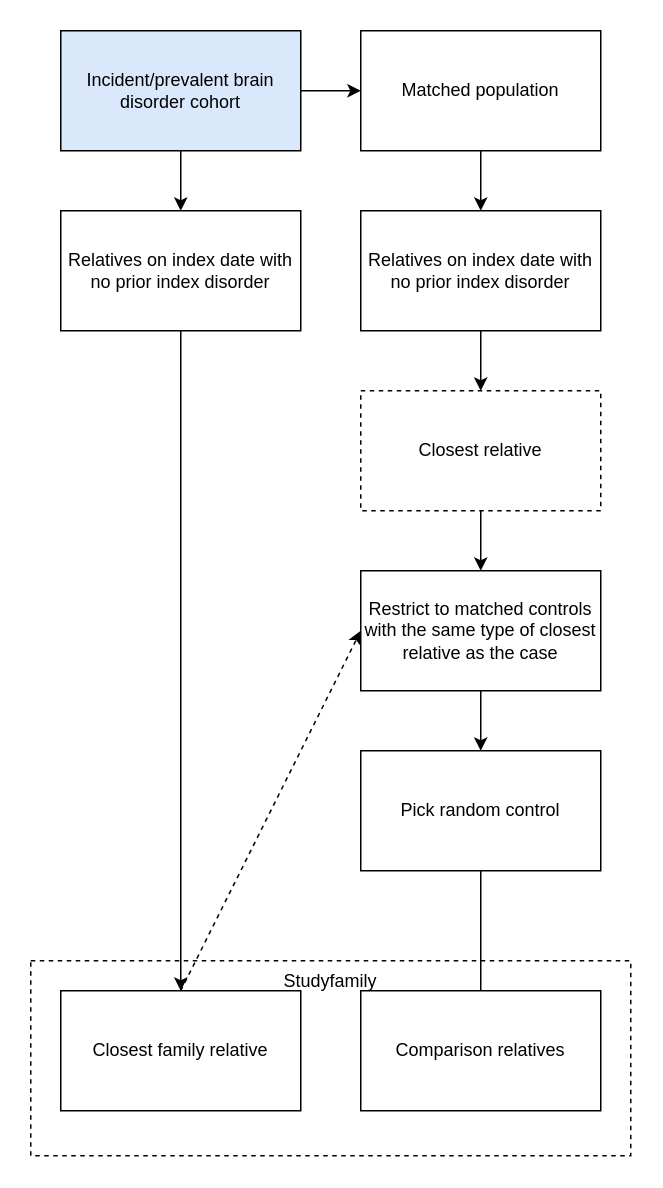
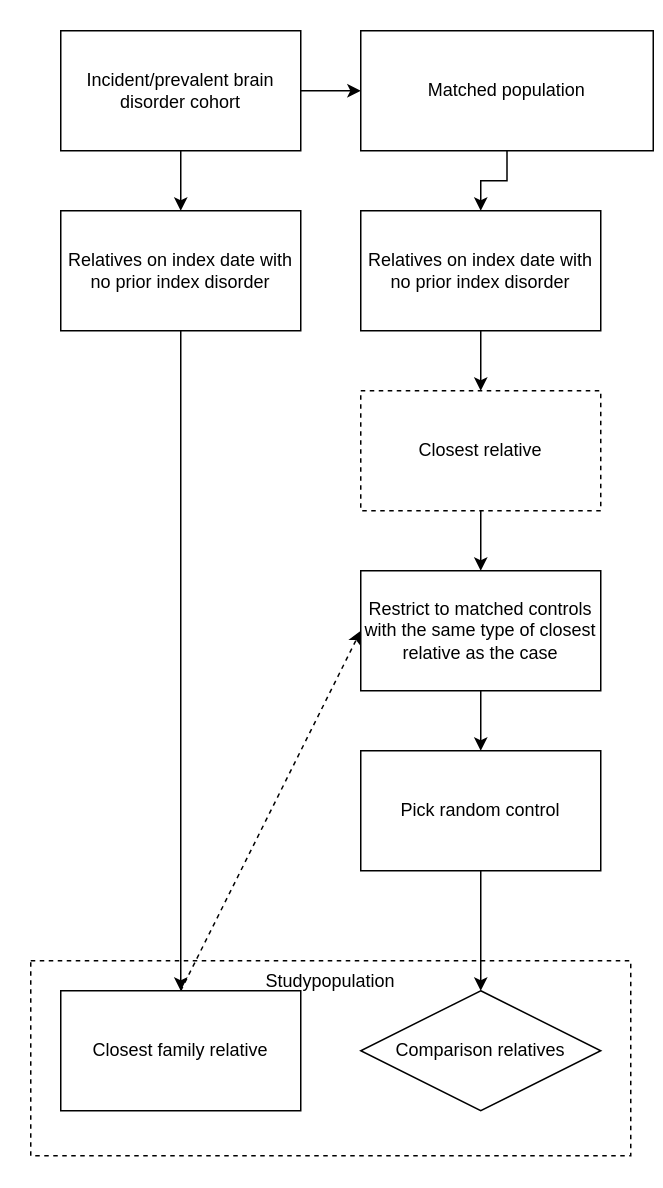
  <mxCell id="0" />
  <mxCell id="1" parent="0" />
- <mxCell id="2" value="Study&lt;span style=&quot;background-color: transparent; color: light-dark(rgb(0, 0, 0), rgb(255, 255, 255));&quot;&gt;family&lt;/span&gt;" style="rounded=0;whiteSpace=wrap;html=1;fillColor=none;dashed=1;verticalAlign=top;" parent="1" vertex="1"><mxGeometry x="20" y="640" width="400" height="130" as="geometry" /></mxCell>
+ <mxCell id="2" value="Study&lt;span style=&quot;background-color: transparent; color: light-dark(rgb(0, 0, 0), rgb(255, 255, 255));&quot;&gt;population&lt;/span&gt;" style="rounded=0;whiteSpace=wrap;html=1;fillColor=none;dashed=1;verticalAlign=top;" parent="1" vertex="1"><mxGeometry x="20" y="640" width="400" height="130" as="geometry" /></mxCell>
  <mxCell id="3" style="edgeStyle=orthogonalEdgeStyle;rounded=0;orthogonalLoop=1;jettySize=auto;html=1;exitX=0.5;exitY=1;exitDx=0;exitDy=0;" parent="1" source="5" target="8" edge="1"><mxGeometry relative="1" as="geometry" /></mxCell>
  <mxCell id="4" value="" style="edgeStyle=orthogonalEdgeStyle;rounded=0;orthogonalLoop=1;jettySize=auto;html=1;" parent="1" source="5" target="7" edge="1"><mxGeometry relative="1" as="geometry" /></mxCell>
- <mxCell id="5" value="Incident/prevalent brain disorder cohort" style="rounded=0;whiteSpace=wrap;html=1;fillColor=#dae8fc;" parent="1" vertex="1"><mxGeometry x="40" y="20" width="160" height="80" as="geometry" /></mxCell>
+ <mxCell id="5" value="Incident/prevalent brain disorder cohort" style="rounded=0;whiteSpace=wrap;html=1;" parent="1" vertex="1"><mxGeometry x="40" y="20" width="160" height="80" as="geometry" /></mxCell>
  <mxCell id="6" value="" style="edgeStyle=orthogonalEdgeStyle;rounded=0;orthogonalLoop=1;jettySize=auto;html=1;" parent="1" source="7" target="10" edge="1"><mxGeometry relative="1" as="geometry" /></mxCell>
- <mxCell id="7" value="&lt;div&gt;Matched population&lt;/div&gt;" style="rounded=0;whiteSpace=wrap;html=1;" parent="1" vertex="1"><mxGeometry x="240" y="20" width="160" height="80" as="geometry" /></mxCell>
+ <mxCell id="7" value="&lt;div&gt;Matched population&lt;/div&gt;" style="rounded=0;whiteSpace=wrap;html=1;" parent="1" vertex="1"><mxGeometry x="240" y="20" width="195" height="80" as="geometry" /></mxCell>
  <mxCell id="8" value="Relatives on index date with no prior index disorder" style="rounded=0;whiteSpace=wrap;html=1;" parent="1" vertex="1"><mxGeometry x="40" y="140" width="160" height="80" as="geometry" /></mxCell>
  <mxCell id="9" value="" style="edgeStyle=orthogonalEdgeStyle;rounded=0;orthogonalLoop=1;jettySize=auto;html=1;" parent="1" source="10" target="15" edge="1"><mxGeometry relative="1" as="geometry" /></mxCell>
  <mxCell id="10" value="Relatives on index date with no prior index disorder" style="rounded=0;whiteSpace=wrap;html=1;" parent="1" vertex="1"><mxGeometry x="240" y="140" width="160" height="80" as="geometry" /></mxCell>
  <mxCell id="11" value="Closest family relative" style="rounded=0;whiteSpace=wrap;html=1;" parent="1" vertex="1"><mxGeometry x="40" y="660" width="160" height="80" as="geometry" /></mxCell>
  <mxCell id="12" value="" style="edgeStyle=orthogonalEdgeStyle;rounded=0;orthogonalLoop=1;jettySize=auto;html=1;" edge="1" parent="1" source="13" target="20"><mxGeometry relative="1" as="geometry" /></mxCell>
  <mxCell id="13" value="Restrict to matched controls with the same type of closest relative as the case" style="rounded=0;whiteSpace=wrap;html=1;" parent="1" vertex="1"><mxGeometry x="240" y="380" width="160" height="80" as="geometry" /></mxCell>
  <mxCell id="14" value="" style="edgeStyle=orthogonalEdgeStyle;rounded=0;orthogonalLoop=1;jettySize=auto;html=1;" parent="1" source="15" target="13" edge="1"><mxGeometry relative="1" as="geometry" /></mxCell>
  <mxCell id="15" value="Closest relative" style="rounded=0;whiteSpace=wrap;html=1;dashed=1;" parent="1" vertex="1"><mxGeometry x="240" y="260" width="160" height="80" as="geometry" /></mxCell>
- <mxCell id="16" value="Comparison relatives" style="rounded=0;whiteSpace=wrap;html=1;" parent="1" vertex="1"><mxGeometry x="240" y="660" width="160" height="80" as="geometry" /></mxCell>
+ <mxCell id="16" value="Comparison relatives" style="rhombus;whiteSpace=wrap;html=1;" parent="1" vertex="1"><mxGeometry x="240" y="660" width="160" height="80" as="geometry" /></mxCell>
  <mxCell id="17" value="" style="endArrow=classic;html=1;rounded=0;entryX=0;entryY=0.5;entryDx=0;entryDy=0;dashed=1;exitX=0.5;exitY=0;exitDx=0;exitDy=0;" parent="1" source="11" target="13" edge="1"><mxGeometry width="50" height="50" relative="1" as="geometry"><mxPoint x="120.96" y="490" as="sourcePoint" /><mxPoint x="240" y="739" as="targetPoint" /></mxGeometry></mxCell>
  <mxCell id="18" value="" style="endArrow=classic;html=1;rounded=0;entryX=0.5;entryY=0;entryDx=0;entryDy=0;exitX=0.5;exitY=1;exitDx=0;exitDy=0;" parent="1" source="8" target="11" edge="1"><mxGeometry width="50" height="50" relative="1" as="geometry"><mxPoint x="100" y="220" as="sourcePoint" /><mxPoint x="150" y="170" as="targetPoint" /></mxGeometry></mxCell>
- <mxCell id="19" value="" style="edgeStyle=orthogonalEdgeStyle;rounded=0;orthogonalLoop=1;jettySize=auto;html=1;endArrow=none;" edge="1" parent="1" source="20" target="16"><mxGeometry relative="1" as="geometry" /></mxCell>
+ <mxCell id="19" value="" style="edgeStyle=orthogonalEdgeStyle;rounded=0;orthogonalLoop=1;jettySize=auto;html=1;" edge="1" parent="1" source="20" target="16"><mxGeometry relative="1" as="geometry" /></mxCell>
  <mxCell id="20" value="Pick random control" style="rounded=0;whiteSpace=wrap;html=1;" vertex="1" parent="1"><mxGeometry x="240" y="500" width="160" height="80" as="geometry" /></mxCell>
